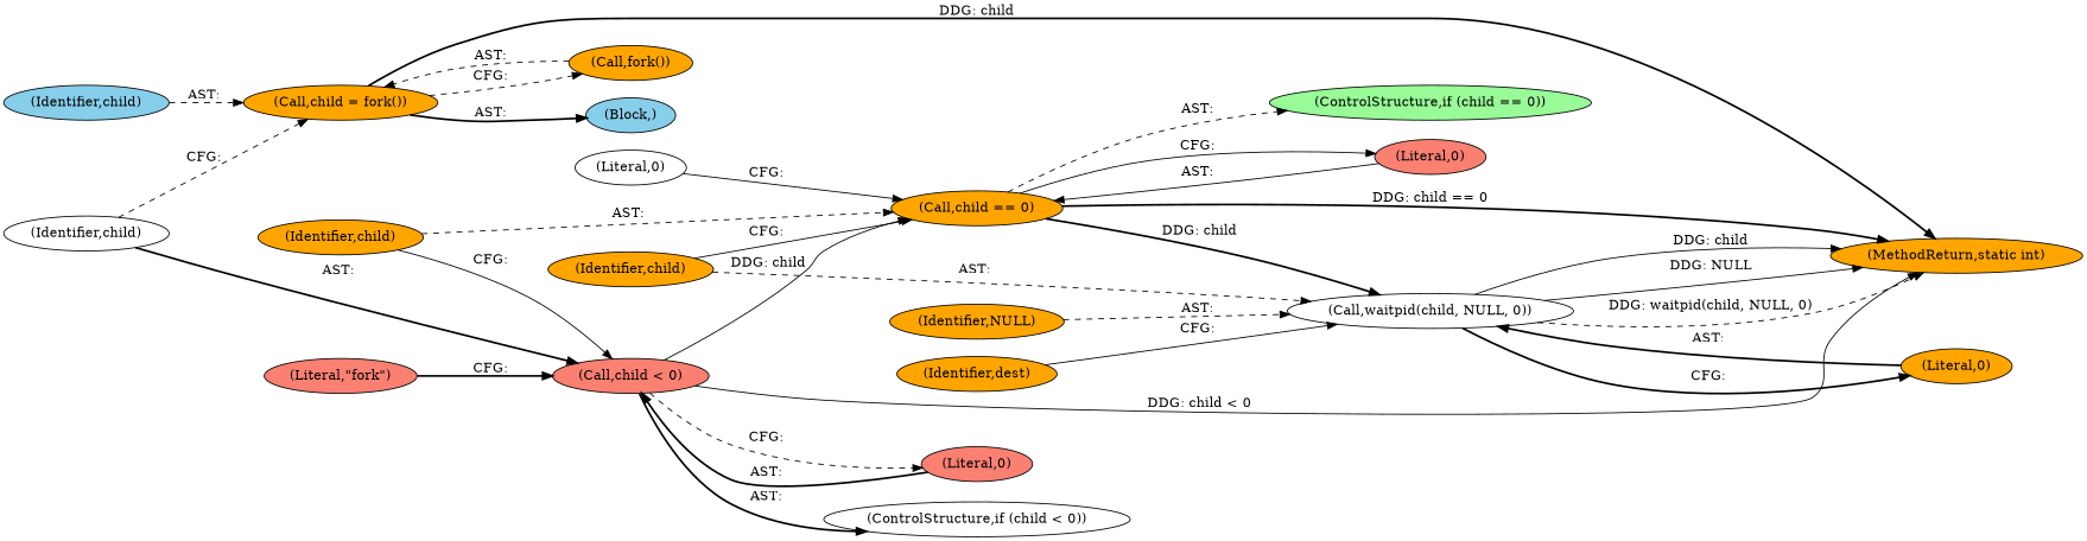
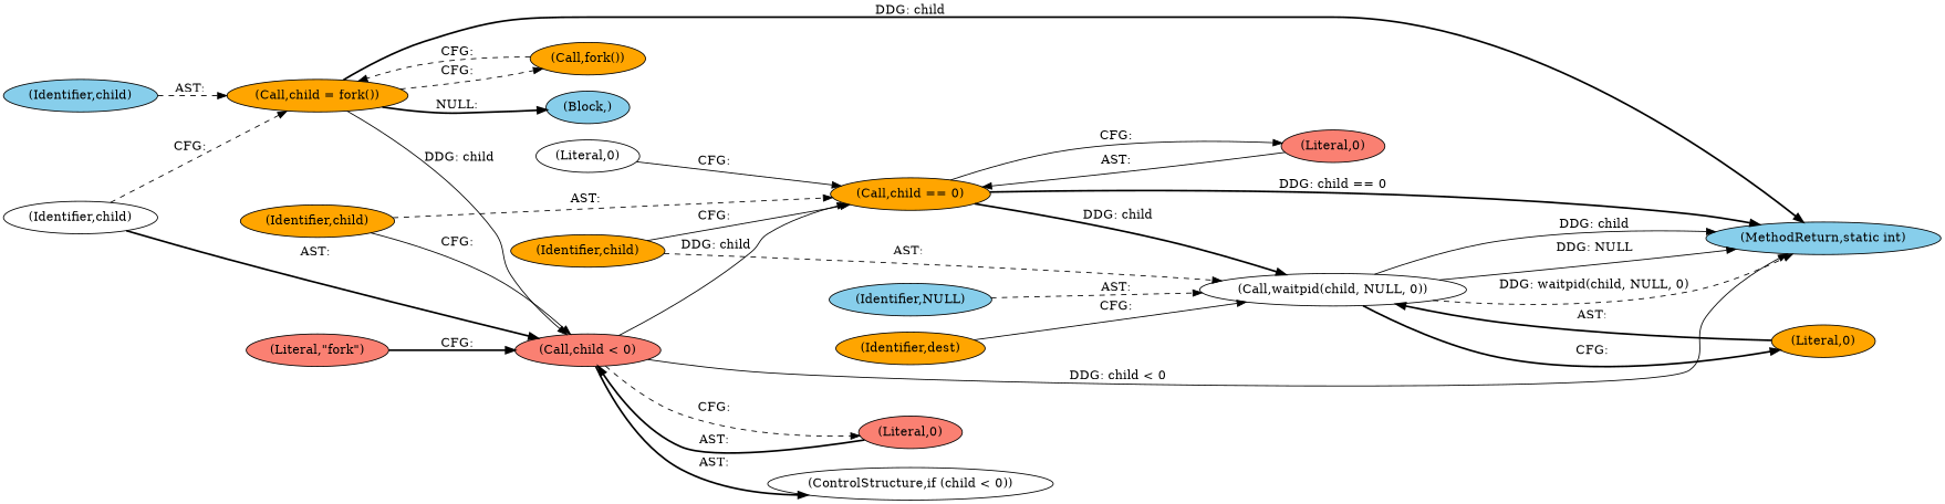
  digraph {
    rankdir=LR
    node [fillcolor=orange style=filled]
    edge [style=solid]
    n1 [fillcolor=salmon label="(Call,child < 0)"]
    n2 [label="(Call,child == 0)"]
    n3 [fillcolor=salmon label="(Literal,0)"]
-   n4 [label="(MethodReturn,static int)"]
+   n4 [fillcolor=skyblue label="(MethodReturn,static int)"]
    n5 [fillcolor=white label="(ControlStructure,if (child < 0))"]
    n6 [fillcolor=white label="(Call,waitpid(child, NULL, 0))"]
    n7 [fillcolor=salmon label="(Literal,0)"]
-   n8 [fillcolor=palegreen label="(ControlStructure,if (child == 0))"]
    n9 [label="(Call,child = fork())"]
    n10 [fillcolor=skyblue label="(Block,)"]
    n11 [label="(Call,fork())"]
    n12 [label="(Literal,0)"]
    n13 [fillcolor=skyblue label="(Identifier,child)"]
-   n14 [label="(Identifier,NULL)"]
+   n14 [fillcolor=skyblue label="(Identifier,NULL)"]
    n15 [fillcolor=white label="(Identifier,child)"]
    n16 [label="(Identifier,child)"]
    n17 [fillcolor=salmon label="(Literal,\"fork\")"]
    n18 [fillcolor=white label="(Literal,0)"]
    n19 [label="(Identifier,child)"]
    n20 [label="(Identifier,dest)"]
    n1 -> n2 [label="DDG: child"]
    n1 -> n3 [label="CFG: " style=dashed]
    n1 -> n4 [label="DDG: child < 0"]
    n1 -> n5 [label="AST: " style=bold]
    n2 -> n4 [label="DDG: child == 0" style=bold]
    n2 -> n6 [label="DDG: child" style=bold]
    n2 -> n7 [label="CFG: "]
-   n2 -> n8 [label="AST: " style=dashed]
    n3 -> n1 [label="AST: " style=bold]
    n6 -> n4 [label="DDG: NULL"]
    n6 -> n4 [label="DDG: waitpid(child, NULL, 0)" style=dashed]
    n6 -> n4 [label="DDG: child"]
    n6 -> n12 [label="CFG: " style=bold]
    n7 -> n2 [label="AST: "]
+   n9 -> n1 [label="DDG: child"]
    n9 -> n4 [label="DDG: child" style=bold]
-   n9 -> n10 [label="AST: " style=bold]
+   n9 -> n10 [label="NULL: " style=bold]
    n9 -> n11 [label="CFG: " style=dashed]
-   n11 -> n9 [label="AST: " style=dashed]
+   n11 -> n9 [label="CFG: " style=dashed]
    n12 -> n6 [label="AST: " style=bold]
    n13 -> n9 [label="AST: " style=dashed]
    n14 -> n6 [label="AST: " style=dashed]
    n15 -> n1 [label="AST: " style=bold]
    n15 -> n9 [label="CFG: " style=dashed]
    n16 -> n1 [label="CFG: "]
    n16 -> n2 [label="AST: " style=dashed]
    n17 -> n1 [label="CFG: " style=bold]
    n18 -> n2 [label="CFG: "]
    n19 -> n2 [label="CFG: "]
    n19 -> n6 [label="AST: " style=dashed]
    n20 -> n6 [label="CFG: "]
  }
